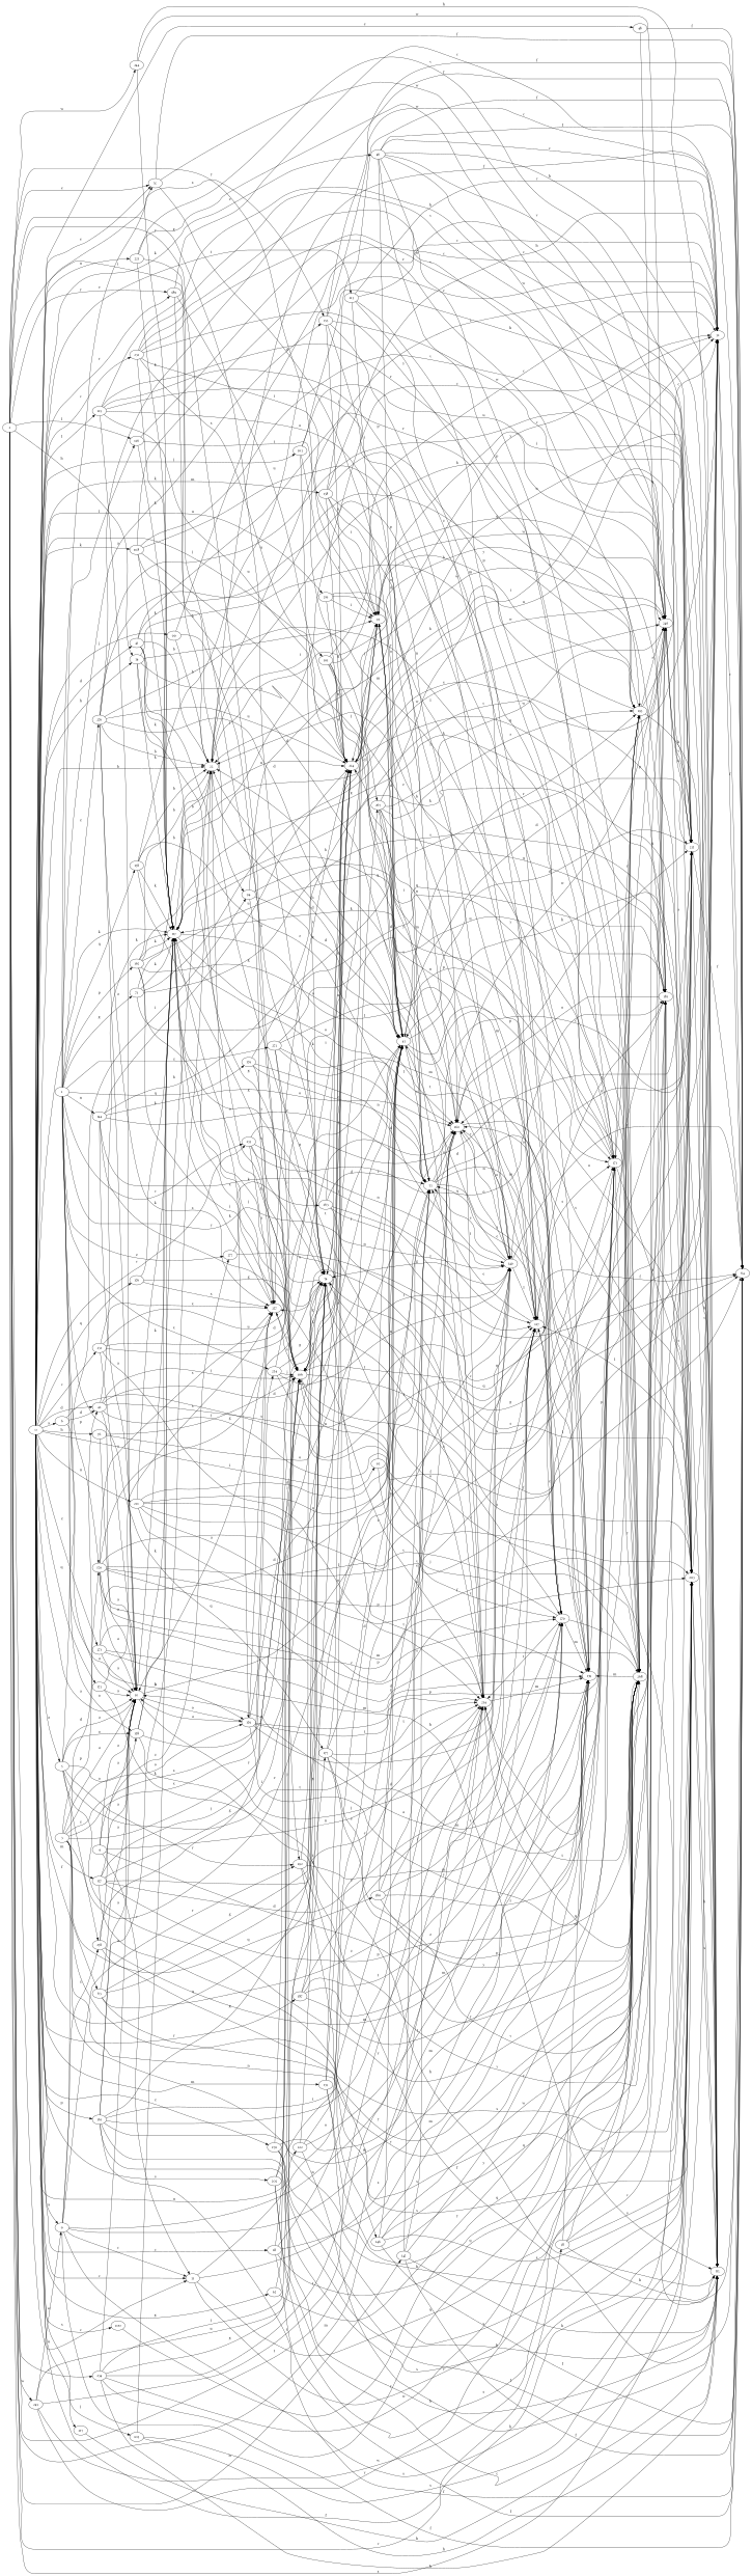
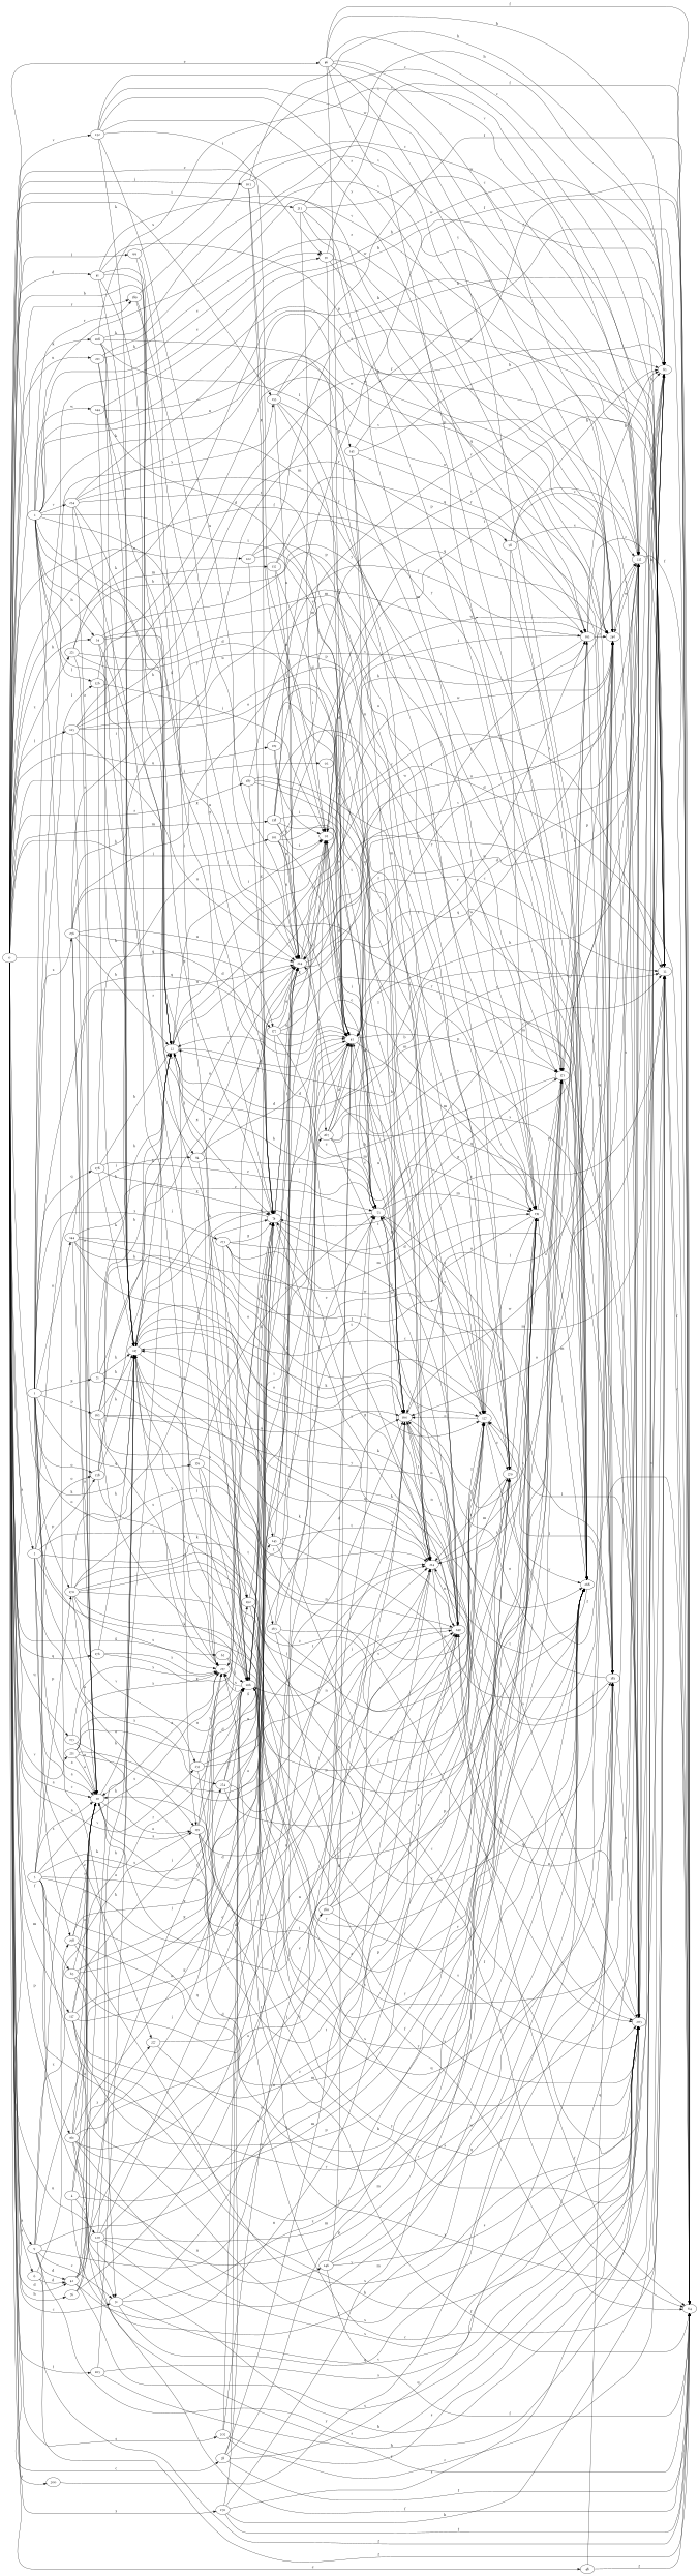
  strict digraph {
    fontname="Playfair Display"
    rankdir=LR
    node [fontname="Playfair Display"]
    edge [fontname="Playfair Display"]
    0
    5
    6
    9
    10
    22
    28
    31
    41
    42
    46
    48
    50
    58
    63
    65
    76
    n18 [label=34]
    93
    99
    101
    103
    105
    108
    117
    125
    135
    137
    138
    161
    173
    176
    177
    187
    189
    200
    202
    213
-   217
    219
    220
    221
    222
    231
    232
    233
    253
    270
    271
    158
    94
    192
    214
    268
    159
    278
    64
    203
    245
    149
    279
    127
    32
    43
    95
    139
    106
    181
    235
    160
    74
    171
    193
    85
    246
    224
    257
    53
    1
    71
    126
    144
    165
    170
    178
    179
    254
    263
    273
    276
    277
    2
    145
    234
    244
    267
    3
    146
    180
    4
    0 -> 5 [label=a]
    0 -> 6 [label=a]
    0 -> 9 [label=a]
    0 -> 10 [label=a]
    0 -> 22 [label=b]
    0 -> 28 [label=c]
    0 -> 31 [label=c]
    0 -> 41 [label=d]
    0 -> 42 [label=d]
    0 -> 46 [label=e]
    0 -> 48 [label=e]
    0 -> 50 [label=e]
    0 -> 58 [label=f]
    0 -> 63 [label=f]
    0 -> 65 [label=g]
    0 -> 76 [label=h]
    0 -> n18 [label=h]
    0 -> 93 [label=i]
    0 -> 99 [label=j]
    0 -> 101 [label=j]
    0 -> 103 [label=j]
    0 -> 105 [label=j]
    0 -> 108 [label=k]
    0 -> 117 [label=k]
    0 -> 125 [label=l]
    0 -> 135 [label=m]
    0 -> 137 [label=m]
    0 -> 138 [label=m]
    0 -> 161 [label=p]
    0 -> 173 [label=q]
    0 -> 176 [label=q]
    0 -> 177 [label=q]
    0 -> 187 [label=r]
    0 -> 189 [label=r]
    0 -> 200 [label=s]
    0 -> 202 [label=s]
    0 -> 213 [label=t]
-   0 -> 217 [label=u]
    0 -> 219 [label=u]
    0 -> 220 [label=u]
    0 -> 221 [label=u]
    0 -> 222 [label=u]
    0 -> 231 [label=v]
    0 -> 232 [label=v]
    0 -> 233 [label=v]
    0 -> 253 [label=x]
    0 -> 270 [label=z]
    0 -> 271 [label=z]
    5 -> 10 [label=a]
    5 -> 158 [label=o]
    5 -> 94 [label=i]
    5 -> 192 [label=r]
    5 -> 214 [label=t]
    5 -> 268 [label=y]
    5 -> 159 [label=o]
    5 -> 278 [label=z]
    6 -> 42 [label=d]
    6 -> 159 [label=o]
    6 -> 64 [label=f]
    9 -> 31 [label=c]
    9 -> 42 [label=d]
    9 -> 192 [label=r]
    9 -> 278 [label=z]
    9 -> 64 [label=f]
    9 -> 203 [label=s]
-   245 -> 9 [label=w]
+   9 -> 245 [label=w]
    9 -> 149 [label=n]
    9 -> 279 [label=z]
    10 -> 117 [label=k]
    10 -> 159 [label=o]
    10 -> 149 [label=n]
    10 -> 127 [label=l]
    22 -> 159 [label=o]
    22 -> 64 [label=f]
    22 -> 32 [label=c]
    22 -> 43 [label=d]
    22 -> 95 [label=i]
    28 -> 214 [label=t]
    28 -> 64 [label=f]
    28 -> 139 [label=m]
    28 -> 106 [label=j]
    28 -> 181 [label=q]
    31 -> 279 [label=z]
    31 -> 181 [label=q]
    31 -> 235 [label=v]
    31 -> 160 [label=o]
    41 -> 22 [label=b]
    41 -> 117 [label=k]
    41 -> 106 [label=j]
    41 -> 74 [label=g]
    41 -> 171 [label=p]
    41 -> 193 [label=r]
    42 -> 10 [label=a]
    42 -> 117 [label=k]
    42 -> 203 [label=s]
    42 -> 149 [label=n]
    42 -> 43 [label=d]
    42 -> 106 [label=j]
    46 -> 268 [label=y]
    46 -> 64 [label=f]
    46 -> 32 [label=c]
    46 -> 43 [label=d]
    46 -> 235 [label=v]
    46 -> 171 [label=p]
    46 -> 85 [label=h]
    46 -> 246 [label=w]
    48 -> 64 [label=f]
    48 -> 181 [label=q]
    50 -> 64 [label=f]
    50 -> 43 [label=d]
    50 -> 246 [label=w]
    58 -> 268 [label=y]
    58 -> 203 [label=s]
    58 -> 139 [label=m]
    58 -> 235 [label=v]
    58 -> 85 [label=h]
    63 -> 10 [label=a]
    63 -> 268 [label=y]
    63 -> 279 [label=z]
    63 -> 43 [label=d]
    63 -> 74 [label=g]
    65 -> 268 [label=y]
    65 -> 106 [label=j]
    76 -> 10 [label=a]
    76 -> 106 [label=j]
    76 -> 160 [label=o]
    n18 -> 117 [label=k]
    n18 -> 268 [label=y]
    n18 -> 139 [label=m]
    n18 -> 74 [label=g]
    n18 -> 224 [label=u]
    93 -> 279 [label=z]
    93 -> 43 [label=d]
    99 -> 22 [label=b]
    99 -> 32 [label=c]
    99 -> 74 [label=g]
    101 -> 214 [label=t]
    101 -> 149 [label=n]
    101 -> 32 [label=c]
    101 -> 43 [label=d]
    101 -> 181 [label=q]
    101 -> 224 [label=u]
    103 -> 95 [label=i]
    103 -> 74 [label=g]
    103 -> 85 [label=h]
    103 -> 246 [label=w]
    105 -> 117 [label=k]
    105 -> 203 [label=s]
    105 -> 85 [label=h]
    108 -> 117 [label=k]
    108 -> 127 [label=l]
    108 -> 32 [label=c]
    108 -> 43 [label=d]
    108 -> 235 [label=v]
    108 -> 171 [label=p]
    117 -> 22 [label=b]
    117 -> 203 [label=s]
    117 -> 127 [label=l]
    117 -> 32 [label=c]
    117 -> 106 [label=j]
    117 -> 160 [label=o]
    117 -> 257 [label=x]
    125 -> 10 [label=a]
    125 -> 127 [label=l]
    125 -> 160 [label=o]
    125 -> 171 [label=p]
    125 -> 193 [label=r]
    125 -> 85 [label=h]
    125 -> 224 [label=u]
    135 -> 268 [label=y]
    135 -> 43 [label=d]
    135 -> 181 [label=q]
    135 -> 224 [label=u]
    137 -> 10 [label=a]
    137 -> 214 [label=t]
    137 -> 203 [label=s]
    137 -> 279 [label=z]
    137 -> 95 [label=i]
    137 -> 106 [label=j]
    137 -> 171 [label=p]
    138 -> 268 [label=y]
    138 -> 64 [label=f]
    138 -> 127 [label=l]
    138 -> 32 [label=c]
    138 -> 95 [label=i]
    138 -> 160 [label=o]
    138 -> 224 [label=u]
    161 -> 10 [label=a]
    161 -> 22 [label=b]
    161 -> 214 [label=t]
    161 -> 64 [label=f]
    161 -> 203 [label=s]
    161 -> 127 [label=l]
    161 -> 139 [label=m]
    161 -> 74 [label=g]
    161 -> 85 [label=h]
    173 -> 10 [label=a]
    173 -> 85 [label=h]
    173 -> 257 [label=x]
    176 -> 117 [label=k]
    176 -> 74 [label=g]
    176 -> 257 [label=x]
    177 -> 214 [label=t]
    177 -> 268 [label=y]
    177 -> 139 [label=m]
    177 -> 235 [label=v]
    177 -> 224 [label=u]
    177 -> 53 [label=e]
    187 -> 279 [label=z]
    187 -> 127 [label=l]
    187 -> 139 [label=m]
    187 -> 74 [label=g]
    187 -> 193 [label=r]
    189 -> 22 [label=b]
    189 -> 32 [label=c]
    189 -> 224 [label=u]
    200 -> 268 [label=y]
    202 -> 203 [label=s]
    202 -> 32 [label=c]
    202 -> 106 [label=j]
    202 -> 53 [label=e]
    213 -> 32 [label=c]
    213 -> 95 [label=i]
    213 -> 139 [label=m]
    213 -> 171 [label=p]
    213 -> 85 [label=h]
-   217 -> 85 [label=h]
    219 -> 127 [label=l]
    219 -> 95 [label=i]
    219 -> 160 [label=o]
    219 -> 224 [label=u]
    220 -> 117 [label=k]
    220 -> 268 [label=y]
    220 -> 64 [label=f]
    220 -> 43 [label=d]
    220 -> 139 [label=m]
    220 -> 160 [label=o]
    220 -> 171 [label=p]
    221 -> 117 [label=k]
    221 -> 106 [label=j]
    221 -> 235 [label=v]
    221 -> 246 [label=w]
    222 -> 127 [label=l]
    222 -> 74 [label=g]
    222 -> 85 [label=h]
    222 -> 53 [label=e]
    231 -> 10 [label=a]
    231 -> 214 [label=t]
    231 -> 43 [label=d]
    231 -> 160 [label=o]
    231 -> 224 [label=u]
    231 -> 257 [label=x]
    232 -> 117 [label=k]
    232 -> 268 [label=y]
    232 -> 95 [label=i]
    232 -> 235 [label=v]
    232 -> 193 [label=r]
    232 -> 246 [label=w]
    232 -> 224 [label=u]
    233 -> 214 [label=t]
    233 -> 149 [label=n]
-   233 -> 181 [label=q]
+   50 -> 181 [label=q]
    233 -> 235 [label=v]
    233 -> 257 [label=x]
    253 -> 64 [label=f]
    253 -> 149 [label=n]
    253 -> 279 [label=z]
    253 -> 32 [label=c]
    253 -> 246 [label=w]
    253 -> 224 [label=u]
    270 -> 64 [label=f]
    270 -> 203 [label=s]
    270 -> 139 [label=m]
    270 -> 106 [label=j]
    270 -> 85 [label=h]
    271 -> 10 [label=a]
    271 -> 43 [label=d]
    271 -> 139 [label=m]
    271 -> 171 [label=p]
    271 -> 85 [label=h]
    158 -> 22 [label=b]
    158 -> 117 [label=k]
    158 -> 64 [label=f]
    158 -> 224 [label=u]
    94 -> 43 [label=d]
    94 -> 139 [label=m]
    94 -> 246 [label=w]
    94 -> 257 [label=x]
    192 -> 203 [label=s]
    192 -> 139 [label=m]
-   192 -> 235 [label=v]
+   192 -> 246 [label=v]
    192 -> 74 [label=g]
    214 -> 149 [label=n]
    214 -> 139 [label=m]
    214 -> 181 [label=q]
    268 -> 214 [label=t]
    268 -> 139 [label=m]
    159 -> 10 [label=a]
    159 -> 214 [label=t]
    159 -> 268 [label=y]
    159 -> 127 [label=l]
    159 -> 171 [label=p]
    159 -> 224 [label=u]
    159 -> 257 [label=x]
    278 -> 10 [label=a]
    278 -> 203 [label=s]
    278 -> 139 [label=m]
    278 -> 74 [label=g]
    64 -> 32 [label=c]
    203 -> 22 [label=b]
    203 -> 117 [label=k]
    203 -> 127 [label=l]
    203 -> 32 [label=c]
    203 -> 85 [label=h]
    245 -> 214 [label=t]
    245 -> 268 [label=y]
    245 -> 246 [label=w]
    245 -> 224 [label=u]
    149 -> 117 [label=k]
    149 -> 64 [label=f]
    149 -> 127 [label=l]
    149 -> 43 [label=d]
    149 -> 106 [label=j]
    149 -> 160 [label=o]
    149 -> 74 [label=g]
    149 -> 224 [label=u]
    149 -> 53 [label=e]
    279 -> 117 [label=k]
    279 -> 214 [label=t]
    279 -> 268 [label=y]
    279 -> 139 [label=m]
    279 -> 106 [label=j]
    279 -> 53 [label=e]
    127 -> 64 [label=f]
    127 -> 279 [label=z]
    127 -> 160 [label=o]
    127 -> 53 [label=e]
    32 -> 64 [label=f]
    32 -> 257 [label=x]
    43 -> 22 [label=b]
    43 -> 95 [label=i]
    43 -> 139 [label=m]
    43 -> 106 [label=j]
    43 -> 171 [label=p]
    43 -> 193 [label=r]
    43 -> 85 [label=h]
    43 -> 53 [label=e]
    95 -> 43 [label=d]
    95 -> 106 [label=j]
    95 -> 74 [label=g]
    95 -> 246 [label=w]
    95 -> 53 [label=e]
    139 -> 127 [label=l]
    139 -> 160 [label=o]
    139 -> 171 [label=p]
    106 -> 117 [label=k]
    106 -> 268 [label=y]
    106 -> 64 [label=f]
    106 -> 203 [label=s]
    106 -> 43 [label=d]
    106 -> 181 [label=q]
    106 -> 74 [label=g]
    106 -> 257 [label=x]
    181 -> 22 [label=b]
    181 -> 117 [label=k]
    181 -> 203 [label=s]
    181 -> 127 [label=l]
    181 -> 160 [label=o]
    235 -> 64 [label=f]
    235 -> 149 [label=n]
    235 -> 43 [label=d]
    235 -> 95 [label=i]
    235 -> 74 [label=g]
    235 -> 85 [label=h]
    235 -> 246 [label=w]
    235 -> 224 [label=u]
    160 -> 214 [label=t]
    160 -> 203 [label=s]
    160 -> 149 [label=n]
    160 -> 235 [label=v]
    160 -> 246 [label=w]
    74 -> 117 [label=k]
    74 -> 214 [label=t]
    74 -> 279 [label=z]
    74 -> 32 [label=c]
    74 -> 224 [label=u]
    171 -> 22 [label=b]
    171 -> 214 [label=t]
    171 -> 268 [label=y]
    171 -> 203 [label=s]
    171 -> 193 [label=r]
    193 -> 10 [label=a]
    193 -> 22 [label=b]
    193 -> 32 [label=c]
    193 -> 95 [label=i]
    193 -> 181 [label=q]
    193 -> 85 [label=h]
    193 -> 246 [label=r]
    85 -> 203 [label=s]
    85 -> 160 [label=o]
    85 -> 224 [label=u]
    246 -> 203 [label=s]
    246 -> 43 [label=d]
    246 -> 235 [label=v]
    246 -> 171 [label=p]
    224 -> 32 [label=c]
    224 -> 95 [label=i]
    224 -> 181 [label=q]
    224 -> 246 [label=w]
    224 -> 257 [label=x]
    257 -> 10 [label=a]
    257 -> 117 [label=k]
    257 -> 106 [label=j]
    53 -> 22 [label=b]
    53 -> 117 [label=k]
    53 -> 203 [label=s]
    53 -> 279 [label=z]
    53 -> 32 [label=c]
    53 -> 95 [label=i]
    53 -> 139 [label=m]
    53 -> 160 [label=o]
    1 -> 10 [label=a]
    1 -> 50 [label=e]
    1 -> 177 [label=q]
    1 -> 233 [label=v]
    1 -> 253 [label=x]
    1 -> 158 [label=o]
    1 -> 71 [label=g]
    1 -> 126 [label=l]
    1 -> 144 [label=n]
    1 -> 165 [label=p]
    1 -> 170 [label=p]
    1 -> 178 [label=q]
    1 -> 179 [label=q]
    1 -> 254 [label=x]
    1 -> 263 [label=y]
    1 -> 273 [label=z]
    1 -> 276 [label=z]
    1 -> 277 [label=z]
    71 -> 22 [label=b]
    71 -> 117 [label=k]
    71 -> 203 [label=s]
    71 -> 181 [label=q]
    71 -> 246 [label=w]
    126 -> 117 [label=k]
    126 -> 95 [label=i]
    126 -> 235 [label=v]
    144 -> 10 [label=a]
    144 -> 214 [label=t]
    144 -> 127 [label=l]
    144 -> 235 [label=v]
    144 -> 160 [label=o]
    144 -> 224 [label=u]
    144 -> 53 [label=e]
    165 -> 22 [label=b]
    165 -> 117 [label=k]
    165 -> 214 [label=t]
    165 -> 268 [label=y]
    165 -> 106 [label=j]
    165 -> 160 [label=o]
    165 -> 224 [label=u]
    170 -> 10 [label=a]
    170 -> 268 [label=y]
    170 -> 203 [label=s]
    170 -> 279 [label=z]
    170 -> 127 [label=l]
    170 -> 235 [label=v]
    170 -> 74 [label=g]
    170 -> 171 [label=p]
    170 -> 257 [label=x]
    178 -> 22 [label=b]
    178 -> 117 [label=k]
    178 -> 32 [label=c]
    178 -> 74 [label=g]
    178 -> 53 [label=e]
    179 -> 149 [label=n]
    179 -> 32 [label=c]
    179 -> 257 [label=x]
    179 -> 53 [label=e]
    254 -> 149 [label=n]
    254 -> 127 [label=l]
    254 -> 95 [label=i]
    254 -> 106 [label=j]
    254 -> 74 [label=g]
    263 -> 64 [label=f]
    263 -> 203 [label=s]
    263 -> 127 [label=l]
    263 -> 224 [label=u]
    263 -> 53 [label=e]
    273 -> 127 [label=l]
    273 -> 139 [label=m]
    273 -> 106 [label=j]
    273 -> 181 [label=q]
    273 -> 74 [label=g]
    273 -> 171 [label=p]
    276 -> 10 [label=a]
    276 -> 22 [label=b]
    276 -> 268 [label=y]
    276 -> 64 [label=f]
    276 -> 43 [label=d]
    276 -> 235 [label=v]
    276 -> 193 [label=r]
    276 -> 224 [label=u]
    276 -> 257 [label=x]
    277 -> 149 [label=n]
    277 -> 32 [label=c]
    2 -> 31 [label=c]
    2 -> 50 [label=e]
    2 -> n18 [label=h]
    2 -> 189 [label=r]
    2 -> 94 [label=i]
    2 -> 192 [label=r]
    2 -> 214 [label=t]
    2 -> 203 [label=s]
    2 -> 245 [label=w]
    2 -> 139 [label=m]
    2 -> 235 [label=v]
    2 -> 74 [label=g]
    2 -> 126 [label=l]
    2 -> 145 [label=n]
    2 -> 234 [label=v]
    2 -> 244 [label=w]
    2 -> 267 [label=y]
    145 -> 64 [label=f]
    145 -> 160 [label=o]
    145 -> 193 [label=r]
    145 -> 85 [label=h]
    145 -> 53 [label=e]
    234 -> 10 [label=a]
    234 -> 214 [label=t]
    234 -> 268 [label=y]
    234 -> 106 [label=j]
    234 -> 74 [label=g]
    234 -> 85 [label=h]
    234 -> 246 [label=w]
    244 -> 117 [label=k]
    244 -> 85 [label=h]
    244 -> 246 [label=w]
    267 -> 214 [label=t]
    267 -> 268 [label=y]
    267 -> 32 [label=c]
    267 -> 43 [label=d]
    267 -> 181 [label=q]
    267 -> 193 [label=r]
    267 -> 246 [label=w]
    3 -> 10 [label=a]
    3 -> 158 [label=o]
    3 -> 268 [label=y]
    3 -> 85 [label=h]
    3 -> 257 [label=x]
    3 -> 53 [label=e]
    3 -> 170 [label=p]
    3 -> 254 [label=x]
    3 -> 267 [label=y]
    3 -> 146 [label=n]
    3 -> 180 [label=q]
    146 -> 64 [label=f]
    146 -> 203 [label=s]
    146 -> 43 [label=d]
    146 -> 181 [label=q]
    146 -> 246 [label=w]
    180 -> 279 [label=z]
    180 -> 43 [label=d]
    180 -> 160 [label=o]
    180 -> 171 [label=p]
    180 -> 193 [label=r]
    4 -> 10 [label=a]
    4 -> 31 [label=c]
    4 -> 268 [label=y]
    4 -> 149 [label=n]
    4 -> 277 [label=z]
  }
